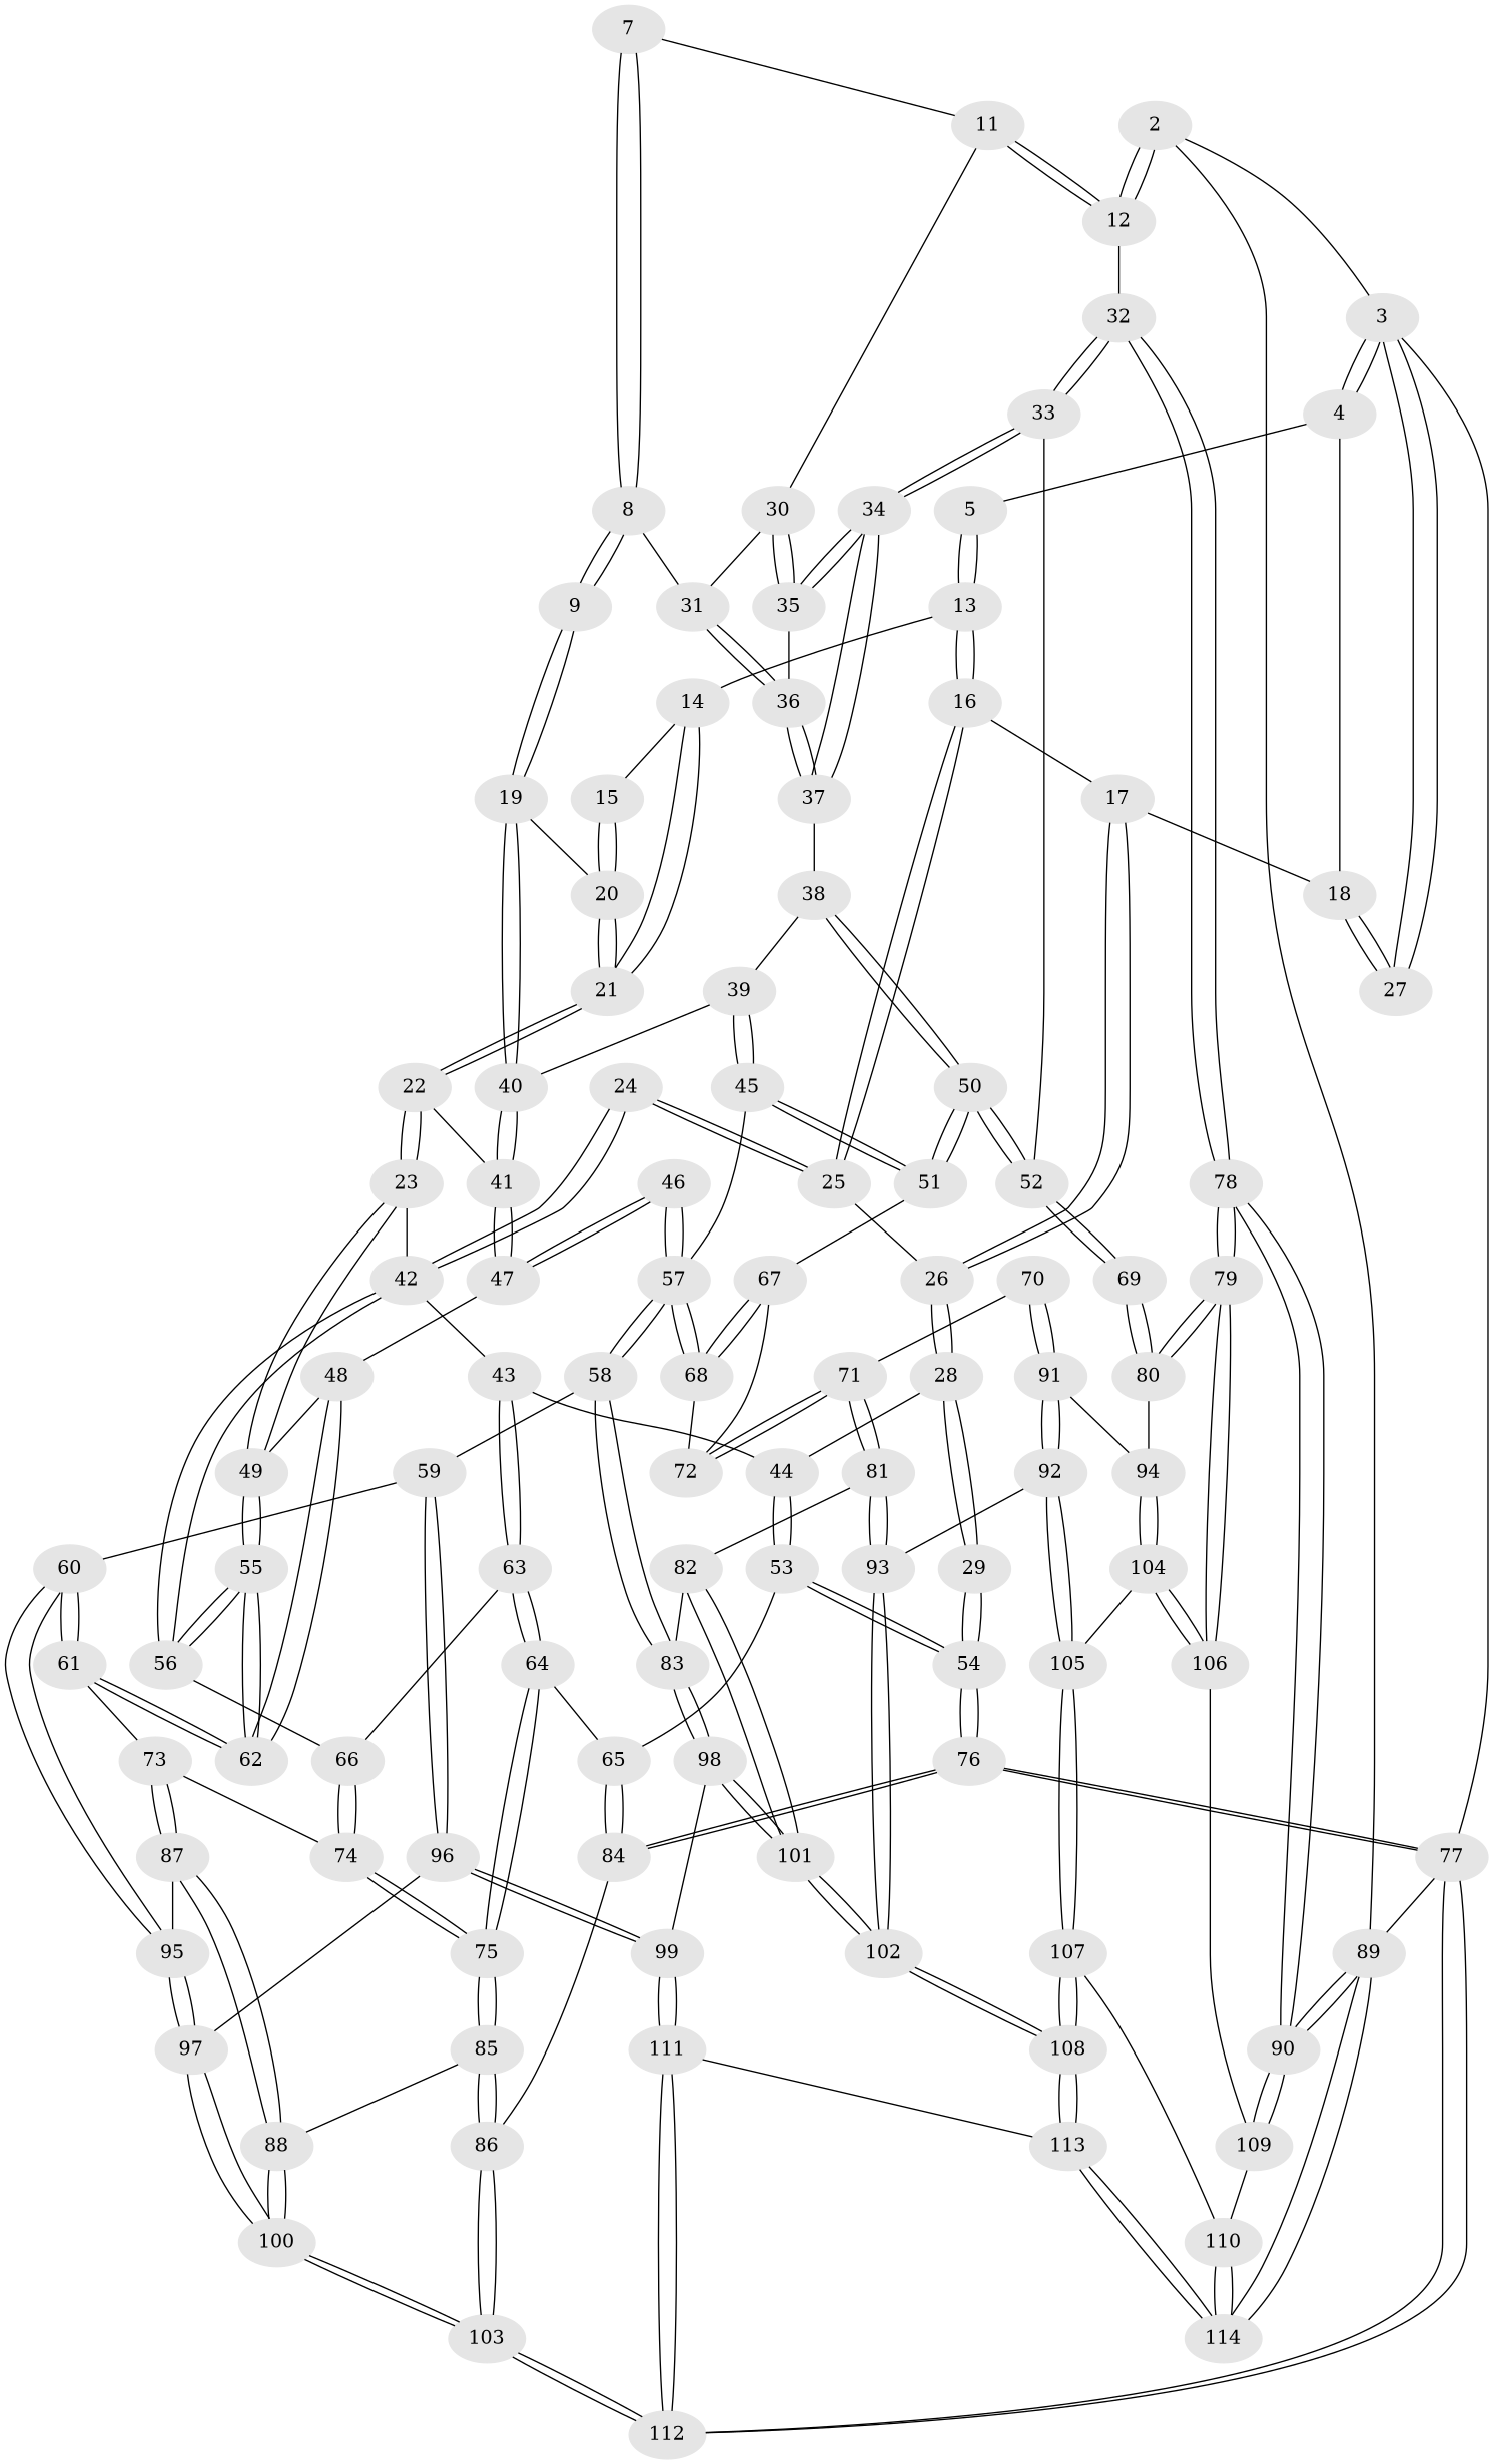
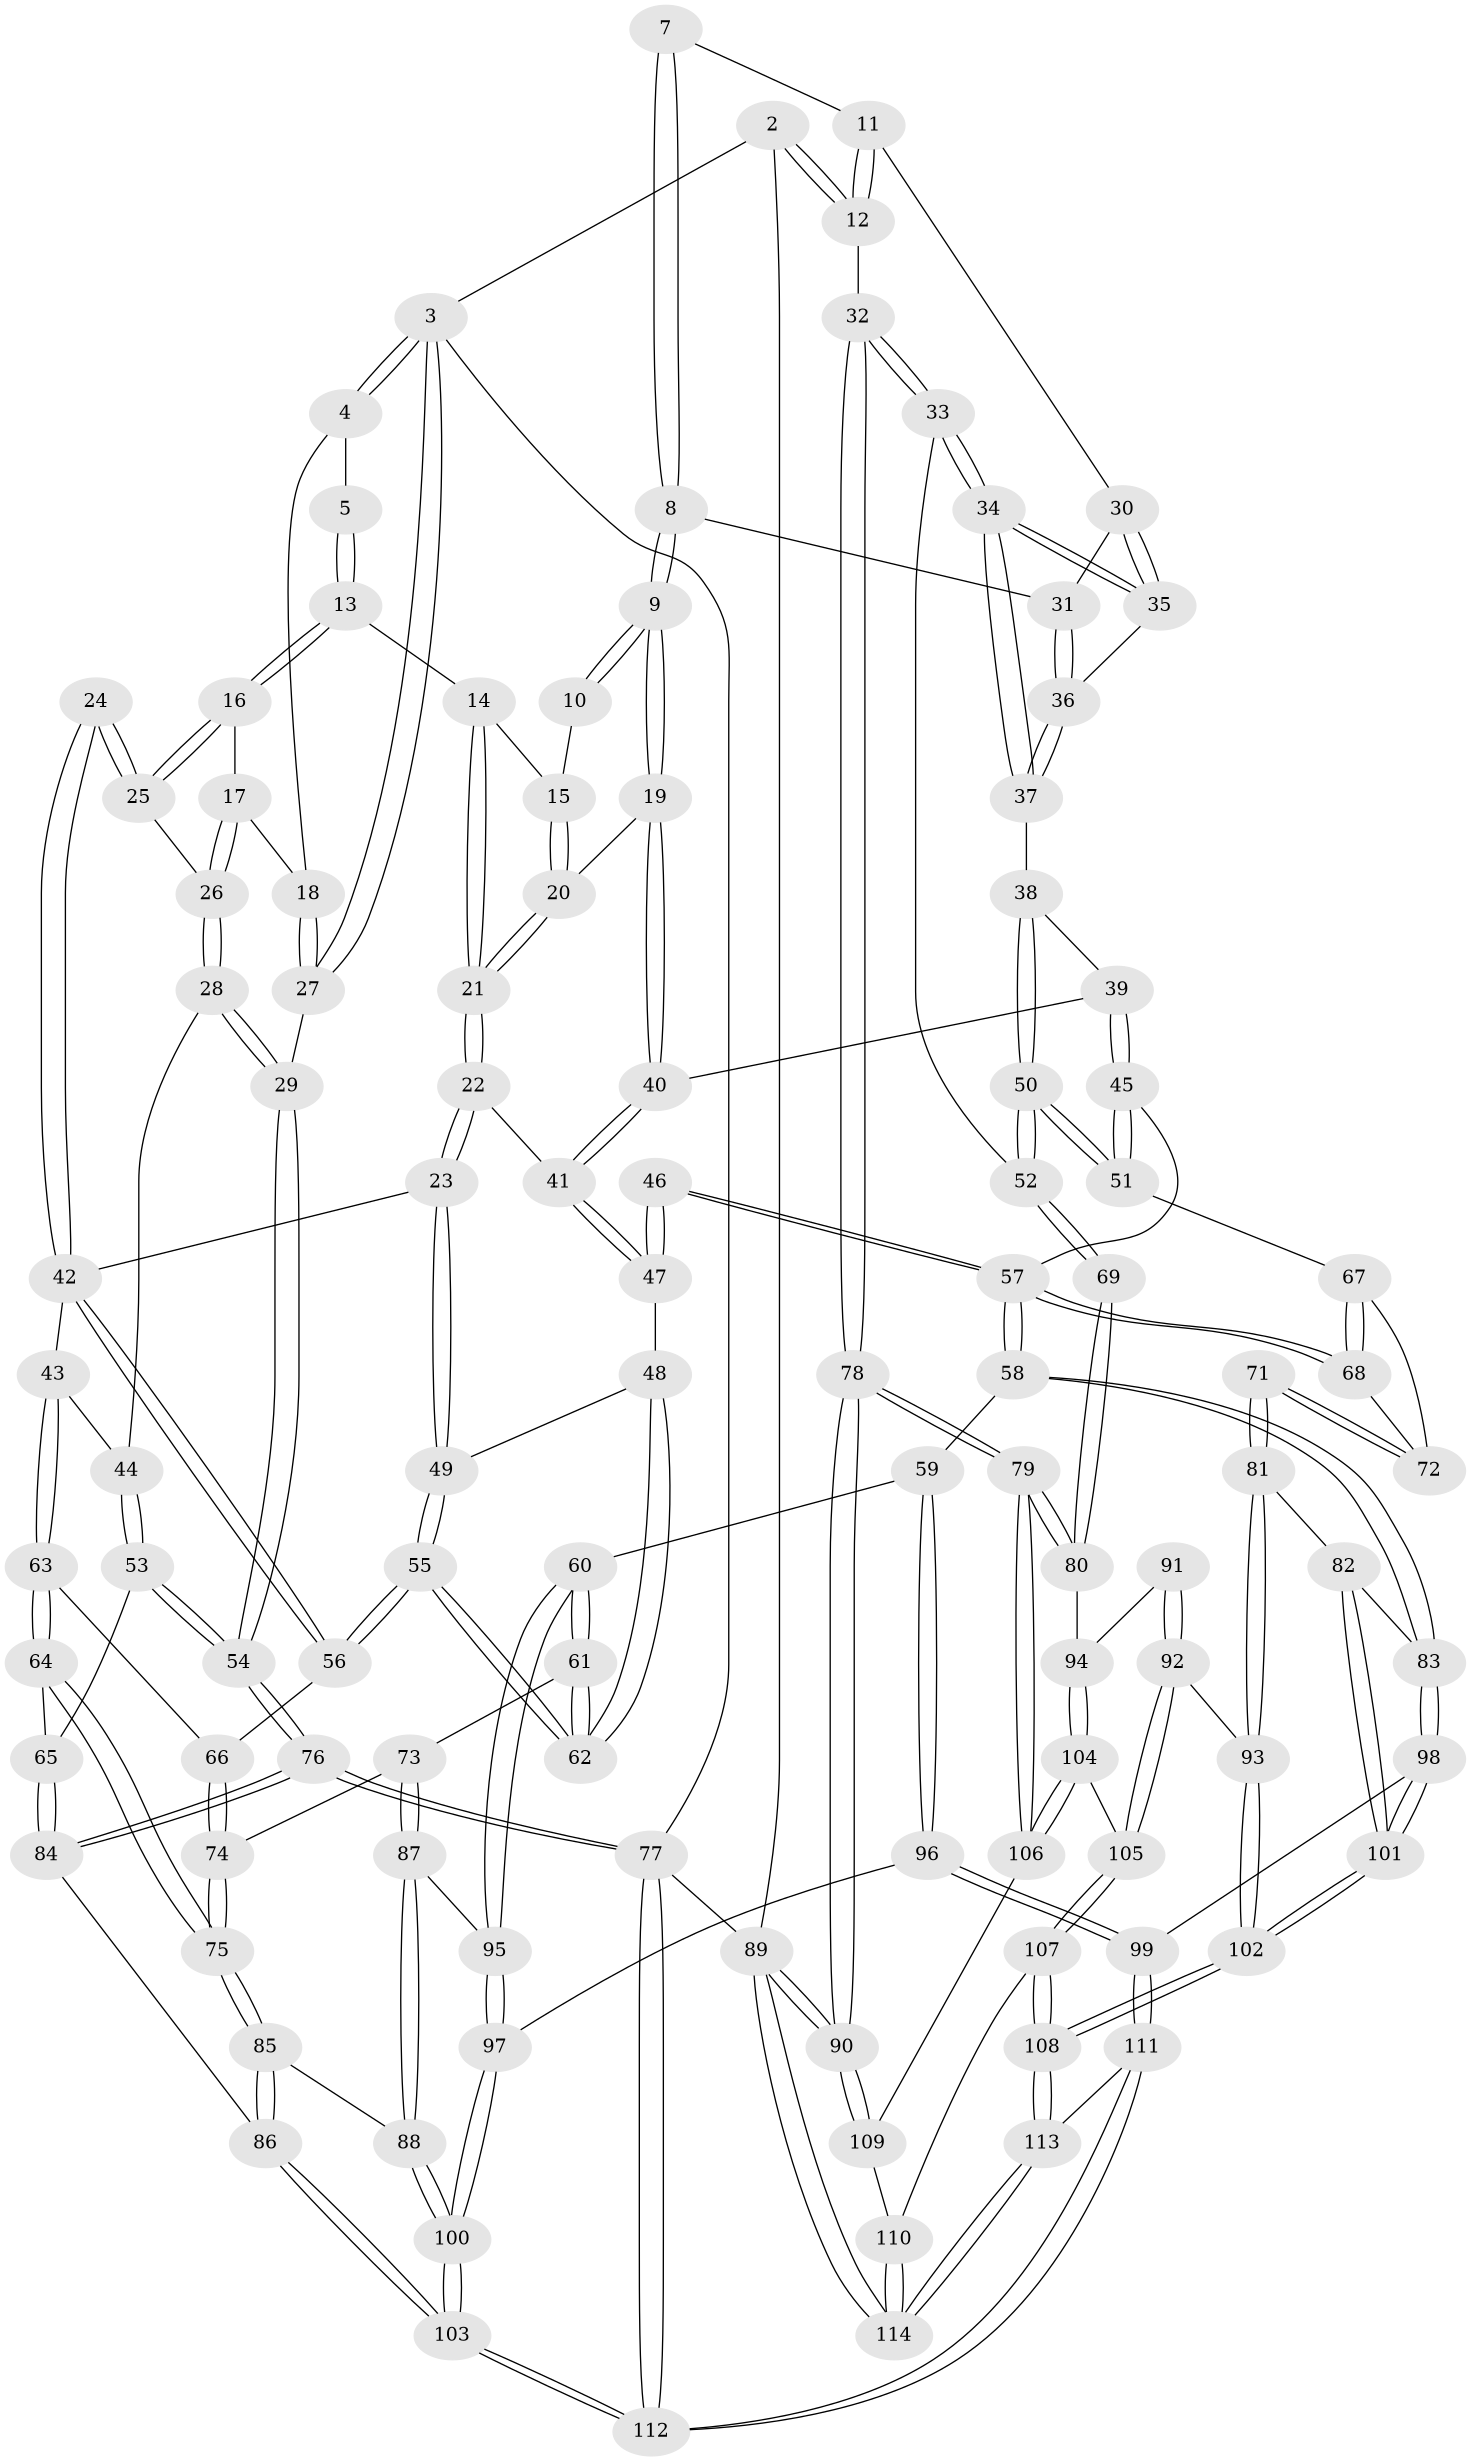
  graph {
    node [color=gray90 style=filled]
    2
    3
    12
    89
    7
    8
    11
    4
    27
    77
    32
    90
    114
    5
    18
    29
    112
    13
    14
    16
+   10
    15
    9
    31
    30
    19
    36
    20
    40
    35
    33
    78
    21
    17
    25
    22
    26
    28
    41
    23
    49
    42
    47
    24
    55
    43
    56
    44
    54
    53
    76
    37
    34
    52
    79
    69
    38
    39
    50
    45
    51
    57
    48
    63
    66
    64
    65
    46
    67
    58
    68
    62
    72
    80
    84
    74
    59
    83
    60
    96
    98
    61
    95
    97
    99
    73
    87
    75
    85
    86
-   70
    71
    91
    94
    81
    92
    82
    93
    88
    106
    109
    104
    101
    102
    103
    100
    110
    105
    107
    108
    111
    113
    2 -- 3
    2 -- 12
    2 -- 12
    2 -- 89
    3 -- 4
    3 -- 4
    3 -- 27
    3 -- 27
    3 -- 77
    12 -- 32
    89 -- 90
    89 -- 90
    89 -- 114
    89 -- 114
    7 -- 8
    7 -- 8
    7 -- 11
    8 -- 9
    8 -- 9
    8 -- 31
    11 -- 12
    11 -- 12
    11 -- 30
    4 -- 5
    4 -- 18
+   27 -- 29
    77 -- 89
    77 -- 112
    77 -- 112
    32 -- 33
    32 -- 33
    32 -- 78
    32 -- 78
    90 -- 109
    90 -- 109
    5 -- 13
    5 -- 13
    18 -- 27
    18 -- 27
    29 -- 54
    29 -- 54
    13 -- 14
    13 -- 16
    13 -- 16
    14 -- 15
    14 -- 21
    14 -- 21
    16 -- 17
    16 -- 25
    16 -- 25
+   10 -- 15
    15 -- 20
    15 -- 20
+   9 -- 10
+   9 -- 10
    9 -- 19
    9 -- 19
    31 -- 36
    31 -- 36
    30 -- 31
    30 -- 35
    30 -- 35
    19 -- 20
    19 -- 40
    19 -- 40
    36 -- 37
    36 -- 37
    20 -- 21
    20 -- 21
    40 -- 41
    40 -- 41
    35 -- 36
    33 -- 34
    33 -- 34
    33 -- 52
    78 -- 90
    78 -- 90
    78 -- 79
    78 -- 79
    21 -- 22
    21 -- 22
    17 -- 18
    17 -- 26
    17 -- 26
    25 -- 26
    22 -- 41
    22 -- 23
    22 -- 23
    26 -- 28
    26 -- 28
    28 -- 29
    28 -- 29
    28 -- 44
    41 -- 47
    41 -- 47
    23 -- 49
    23 -- 49
    23 -- 42
    49 -- 55
    49 -- 55
    42 -- 43
    42 -- 56
    42 -- 56
    47 -- 48
    24 -- 25
    24 -- 25
    24 -- 42
    24 -- 42
    55 -- 56
    55 -- 56
    55 -- 62
    55 -- 62
    43 -- 44
    43 -- 63
    43 -- 63
    56 -- 66
    44 -- 53
    44 -- 53
    54 -- 76
    54 -- 76
    53 -- 54
    53 -- 54
    53 -- 65
    76 -- 77
    76 -- 77
    76 -- 84
    76 -- 84
    37 -- 38
    34 -- 35
    34 -- 35
    34 -- 37
    34 -- 37
    52 -- 69
    52 -- 69
    79 -- 80
    79 -- 80
    79 -- 106
    79 -- 106
    69 -- 80
    69 -- 80
    38 -- 39
    38 -- 50
    38 -- 50
    39 -- 40
    39 -- 45
    39 -- 45
    50 -- 52
    50 -- 52
    50 -- 51
    50 -- 51
    45 -- 51
    45 -- 51
    45 -- 57
    51 -- 67
    57 -- 58
    57 -- 58
    57 -- 68
    57 -- 68
    48 -- 49
    48 -- 62
    48 -- 62
    63 -- 66
    63 -- 64
    63 -- 64
    66 -- 74
    66 -- 74
    64 -- 65
    64 -- 75
    64 -- 75
    65 -- 84
    65 -- 84
    46 -- 47
    46 -- 47
    46 -- 57
    46 -- 57
    67 -- 68
    67 -- 68
    67 -- 72
    58 -- 59
    58 -- 83
    58 -- 83
    68 -- 72
    80 -- 94
    84 -- 86
    74 -- 75
    74 -- 75
    59 -- 60
    59 -- 96
    59 -- 96
    83 -- 98
    83 -- 98
    60 -- 61
    60 -- 61
    60 -- 95
    60 -- 95
    96 -- 97
    96 -- 99
    96 -- 99
    98 -- 99
    98 -- 101
    98 -- 101
    61 -- 62
    61 -- 62
    61 -- 73
    95 -- 97
    95 -- 97
    97 -- 100
    97 -- 100
    99 -- 111
    99 -- 111
    73 -- 74
    73 -- 87
    73 -- 87
    87 -- 95
    87 -- 88
    87 -- 88
    75 -- 85
    75 -- 85
    85 -- 86
    85 -- 86
    85 -- 88
    86 -- 103
    86 -- 103
-   70 -- 71
-   70 -- 91
-   70 -- 91
    71 -- 72
    71 -- 72
    71 -- 81
    71 -- 81
    91 -- 94
    91 -- 92
    91 -- 92
    94 -- 104
    94 -- 104
    81 -- 82
    81 -- 93
    81 -- 93
    92 -- 93
    92 -- 105
    92 -- 105
    82 -- 83
    82 -- 101
    82 -- 101
    93 -- 102
    93 -- 102
    88 -- 100
    88 -- 100
    106 -- 109
    109 -- 110
    104 -- 106
    104 -- 106
    104 -- 105
    101 -- 102
    101 -- 102
    102 -- 108
    102 -- 108
    103 -- 112
    103 -- 112
    100 -- 103
    100 -- 103
    110 -- 114
    110 -- 114
    105 -- 107
    105 -- 107
    107 -- 110
    107 -- 108
    107 -- 108
    108 -- 113
    108 -- 113
    111 -- 112
    111 -- 112
    111 -- 113
    113 -- 114
    113 -- 114
  }
